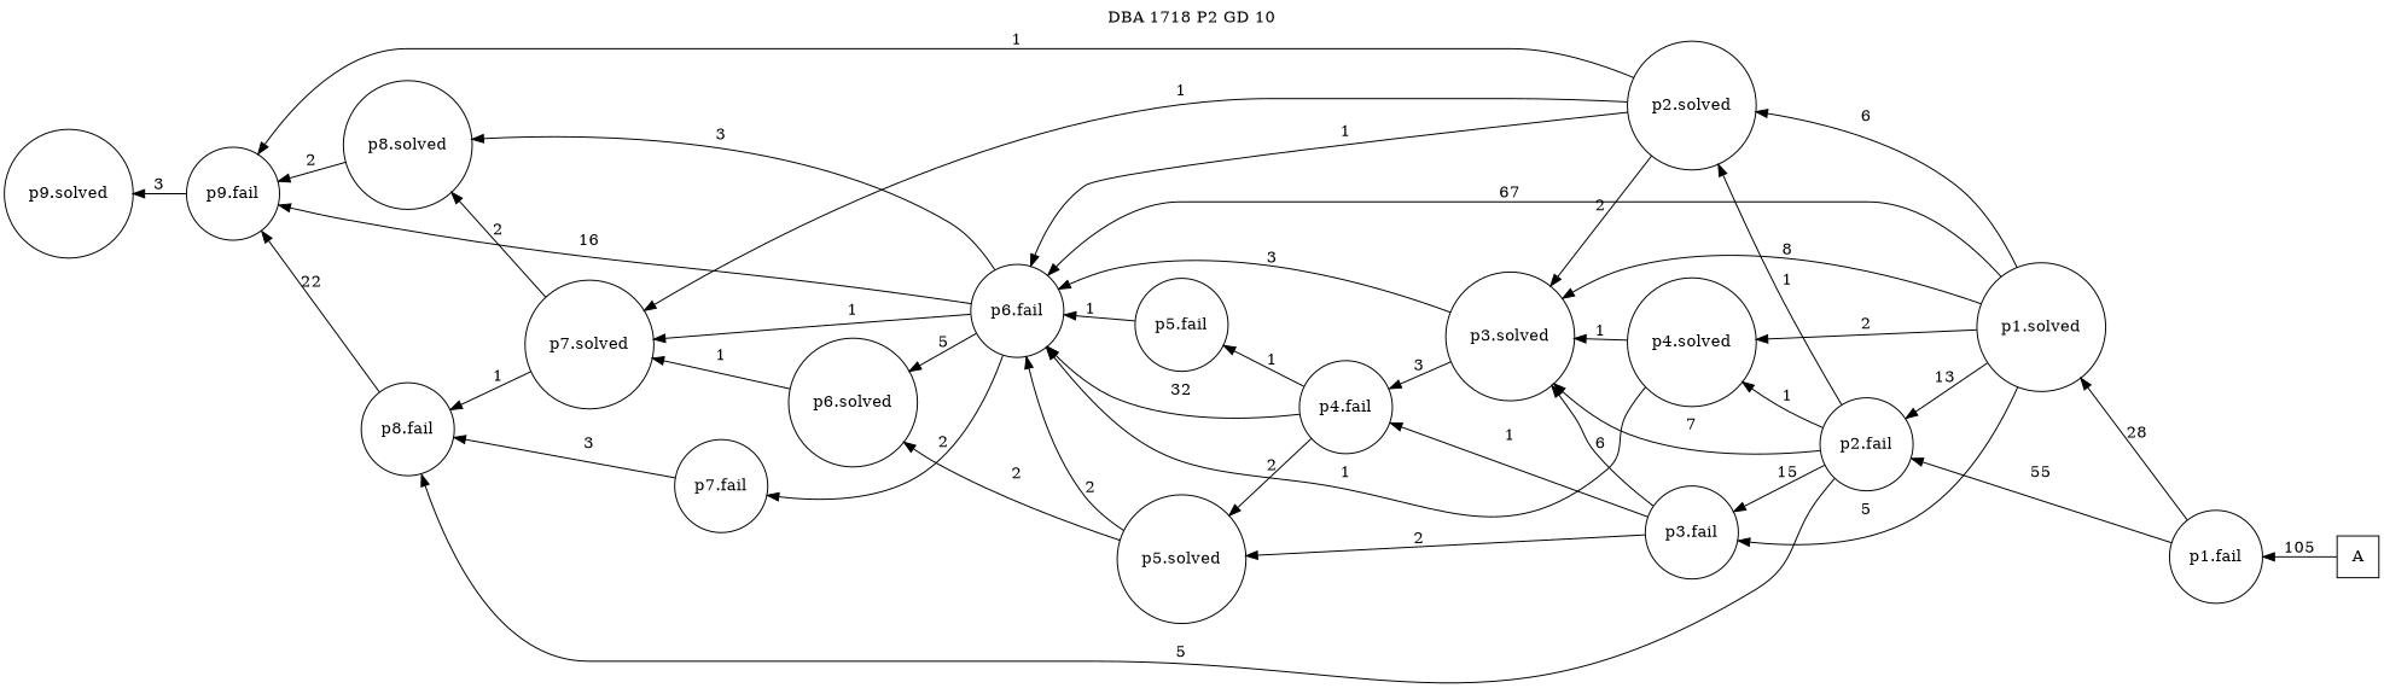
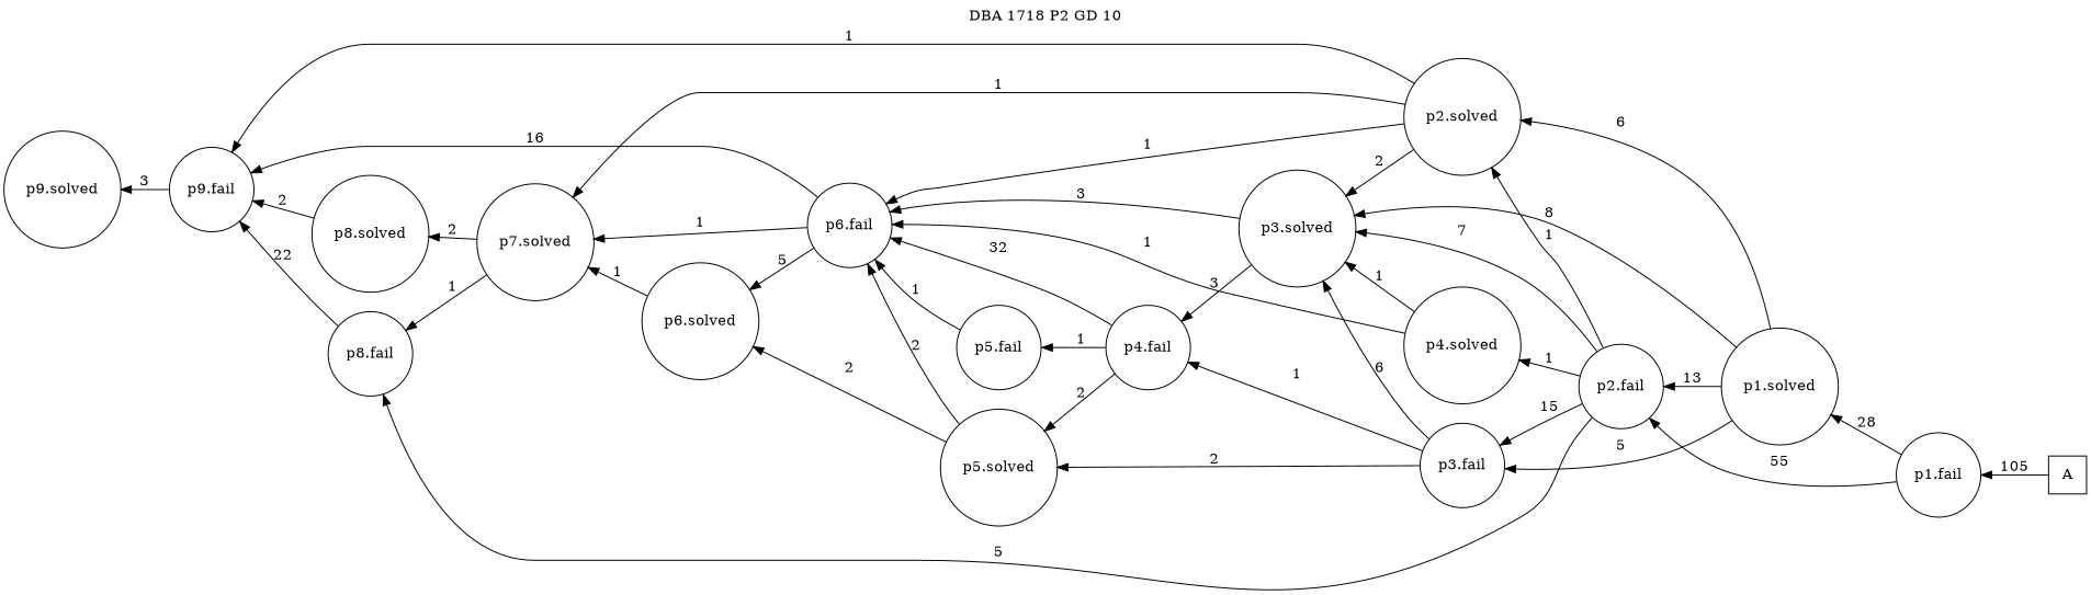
  digraph {
    label=" DBA 1718 P2 GD 10 "
    labelloc=tl
    rankdir=RL
    node [shape=circle]
    n1 [label=A shape=square]
    n2 [label="p1.fail"]
    n3 [label="p1.solved"]
    n4 [label="p2.fail"]
    n5 [label="p3.fail"]
    n6 [label="p3.solved"]
    n7 [label="p6.fail"]
    n8 [label="p4.solved"]
    n9 [label="p2.solved"]
    n10 [label="p8.fail"]
    n11 [label="p4.fail"]
    n12 [label="p5.solved"]
-   n13 [label="p7.fail"]
    n14 [label="p9.fail"]
    n15 [label="p7.solved"]
    n16 [label="p8.solved"]
    n17 [label="p6.solved"]
    n18 [label="p5.fail"]
    n19 [label="p9.solved"]
    n1 -> n2 [label=105]
    n2 -> n3 [label=28]
    n2 -> n4 [label=55]
    n3 -> n4 [label=13]
    n3 -> n5 [label=5]
    n3 -> n6 [label=8]
-   n3 -> n7 [label=67]
-   n3 -> n8 [label=2]
    n3 -> n9 [label=6]
    n4 -> n5 [label=15]
    n4 -> n6 [label=7]
    n4 -> n8 [label=1]
    n4 -> n9 [label=1]
    n4 -> n10 [label=5]
    n5 -> n6 [label=6]
    n5 -> n11 [label=1]
    n5 -> n12 [label=2]
    n6 -> n7 [label=3]
    n6 -> n11 [label=3]
-   n7 -> n13 [label=2]
    n7 -> n14 [label=16]
    n7 -> n15 [label=1]
-   n7 -> n16 [label=3]
    n7 -> n17 [label=5]
    n8 -> n6 [label=1]
    n8 -> n7 [label=1]
    n9 -> n6 [label=2]
    n9 -> n7 [label=1]
    n9 -> n14 [label=1]
    n9 -> n15 [label=1]
    n10 -> n14 [label=22]
    n11 -> n7 [label=32]
    n11 -> n12 [label=2]
    n11 -> n18 [label=1]
    n12 -> n7 [label=2]
    n12 -> n17 [label=2]
-   n13 -> n10 [label=3]
    n14 -> n19 [label=3]
    n15 -> n10 [label=1]
    n15 -> n16 [label=2]
    n16 -> n14 [label=2]
    n17 -> n15 [label=1]
    n18 -> n7 [label=1]
  }
